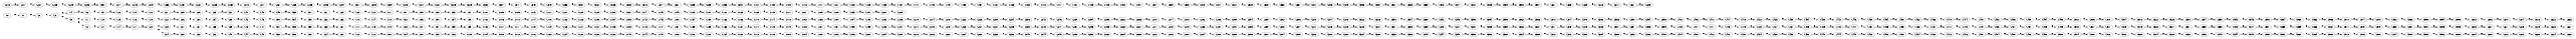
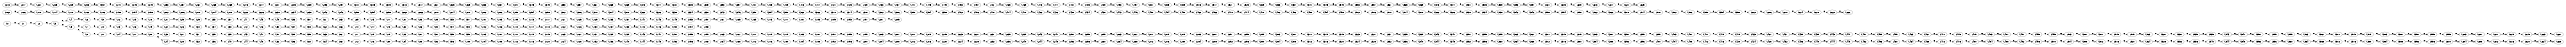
  strict digraph {
    rankdir=LR
    edge [style=dotted]
    S0
    S1
    S2
    S3
    S4
    S5
    S6
    S7
    S8
    S9
    S10
    S11
    S12
    S13
    S14
    S15
    S16
    S17
    S18
    S19
    S20
    S21
    S22
    S23
    S24
    S25
    S26
    S27
    S28
    S29
    S30
    S31
    S32
    S33
    S34
    S35
    S36
    S37
    S38
    S39
    S40
    S41
    S42
    S43
    S44
    S45
    S46
    S47
    S48
    S49
    S50
    S51
    S52
    S53
    S54
    S55
    S56
    S57
    S58
    S59
    S60
    S61
    S62
    S63
    S64
    S65
    S66
    S67
    S68
    S69
    S70
    S71
    S72
    S73
    S74
    S75
    S76
    S77
    S78
    S79
    S80
    S81
    S82
    S83
    S84
    S85
    S86
    S87
    S88
    S89
    S90
    S91
    S92
    S93
    S94
    S95
    S96
    S97
    S98
    S99
    S100
    S101
    S102
    S103
    S104
    S105
    S106
    S107
    S108
    S109
    S110
    S111
    S112
    S113
    S114
    S115
    S116
    S117
    S118
    S119
    S120
    S121
    S122
    S123
    S124
    S125
    S126
    S127
    S128
    S129
    S130
    S131
    S132
    S133
    S134
    S135
    S136
    S137
    S138
    S139
    S140
    S141
    S142
    S143
    S144
    S145
    S146
    S147
    S148
    S149
    S150
    S151
    S152
    S153
    S154
    S155
    S156
    S157
    S158
    S159
    S160
    S161
    S162
    S163
    S164
    S165
    S166
    S167
    S168
    S169
    S170
    S171
    S172
    S173
    S174
    S175
    S176
    S177
    S178
    S179
    S180
    S181
    S182
    S183
    S184
    S185
    S186
    S187
    S188
    S189
    S190
    S191
    S192
    S193
    S194
    S195
    S196
    S197
    S198
    S199
    S200
    S201
    S202
    S203
    S204
    S205
    S206
    S207
    S208
    S210
    S211
    S212
    S214
    S215
    S216
    S213
    S217
    S218
    S219
    S220
    S221
    S222
    S223
    S224
    S225
    S226
    S227
    S228
    S229
    S230
    S231
    S232
    S233
    S234
    S235
    S236
    n237 [label=S937]
    S238
    S239
    S240
    S241
    S242
    S243
    S244
    S245
    S246
    S247
    S248
    S249
    S250
    S251
    S252
    S253
    S254
    S255
    S256
    S257
    S258
    S259
    S260
    S261
    S262
    S263
    S264
    S265
    S266
    S267
    S268
    S269
    S270
    S271
    S272
    S273
    S274
    S275
    S276
    S277
    S278
    S279
    S280
    S281
    S282
    S283
    S284
    S285
    S286
    S287
    S288
    S289
    S290
    S291
    S292
    S293
    S294
    S295
    S296
    S297
    S298
    S299
    S300
    S301
    S302
    S303
    S304
    S305
    S306
    S307
    S308
    S309
    S310
    S311
    S312
    S313
    S314
    S315
    S316
    S317
    S318
    S319
    S320
    S321
    S322
    S323
    S324
    S325
    S326
    S327
    S328
    S329
    S330
    S331
    S332
    S333
    S334
    S335
    S336
    S337
    S338
    S339
    S340
    S341
    S342
    S343
    S344
    S345
    S346
    S347
    S348
    S349
    S350
    S351
    S352
    S353
    S354
    S355
    S356
    S357
    S358
    S359
    S360
    S361
    S362
    S363
    S364
    S365
    S366
    S367
    S368
    S369
    S370
    S371
    S372
    S373
    S374
    S375
    S376
    S377
    S378
    S379
    S380
    S381
    S382
    S383
    S384
    S385
    S386
    S387
    S388
    S389
    S390
    S391
    S392
    S393
    S394
    S395
    S396
    S397
    S398
    S399
    S400
    S401
    S402
    S403
    S404
    S405
    S406
    S407
    S408
    S409
    S410
    S411
    S412
    S413
    S414
    S415
    S416
    S417
    S418
    S419
    S420
    S421
    S422
    S423
    S424
    S425
    S426
    S427
    S428
    S429
    S430
    S431
    S432
    S433
    S434
    S435
    S436
    S437
    S438
    S439
    S440
    S441
    S442
    S443
    S444
    S445
    S446
    S447
    S448
    S449
    S450
    S451
    S452
    S453
    S454
    S455
    S456
    S457
    S458
    S459
    S460
    S461
    S462
    S463
    S464
    S465
    S466
    S467
    S468
    S469
    S470
    S471
    S472
    S473
    S474
    S475
    S476
    S477
    S478
    S479
    S480
    S481
    S482
    S483
    S484
    S485
    S486
    S487
    S488
    S489
    S490
    S491
    S492
    S493
    S494
    S495
    S496
    S497
    S498
    S499
    S500
    S501
    S502
    S503
    S504
    S505
    S506
    S507
    S508
    S509
    S510
    S511
    S512
    S513
    S514
    S515
    S516
    S517
    S518
    S519
    S520
    S521
    S522
    S523
    S524
    S525
    S526
    S527
    S528
    S529
    S530
    S531
    S532
    S533
    S534
    S535
    S536
    S537
    S538
    S539
    S540
    S541
    S542
    S543
    S544
    S545
    S546
    S547
    S548
    S549
    S550
    S551
    S552
    S553
    S554
    S555
    S556
    S557
    S558
    S559
    S560
    S561
    S562
    S563
    S564
    S565
    S566
    S567
    S568
    S569
    S570
    S571
    S572
    S573
    S574
    S575
    S576
    S577
    S578
    S579
    S580
    S581
    S582
    S583
    S584
    S585
    S586
    S587
    S588
    S589
    S590
    S591
    S592
    S593
    S594
    S595
    S596
    S597
    S598
    S599
    S600
    S601
    S602
    S603
    S604
    S605
    S606
    S607
    S608
    S609
    S610
    S611
    S612
    S613
    S614
    S615
    S616
    S617
    S618
    S619
    S620
    S621
    S622
    S623
    S624
    S625
    S626
    S627
    S628
    S0 -> S1 [label=A]
    S1 -> S2 [label=T]
    S2 -> S3 [label=G]
    S3 -> S4 [label=G]
    S3 -> S5 [label=A]
    S4 -> S6 [label=A style=bold]
    S5 -> S7 [label=A]
    S5 -> S8 [label=G]
    S6 -> S9 [label=G]
    S7 -> S10 [label=C]
    S8 -> S11 [label=C]
    S9 -> S12 [label=A style=bold]
    S10 -> S13 [label=T]
    S11 -> S14 [label=T]
    S12 -> S15 [label=G]
    S13 -> S16 [label=C]
    S14 -> S17 [label=G style=bold]
    S15 -> S18 [label=G]
    S16 -> S19 [label=G]
    S17 -> S20 [label=G style=bold]
    S18 -> S21 [label=A]
    S19 -> S22 [label=C]
    S20 -> S23 [label=A]
    S20 -> S24 [label=C]
    S21 -> S25 [label=T style=bold]
    S22 -> S26 [label=T style=bold]
    S23 -> S27 [label=T]
    S24 -> S28 [label=T style=bold]
    S25 -> S29 [label=G style=bold]
    S26 -> S30 [label=G]
    S27 -> S31 [label=G]
    S28 -> S32 [label=G]
    S29 -> S33 [label=A]
    S30 -> S34 [label=G]
    S31 -> S35 [label=A]
    S32 -> S36 [label=A]
    S33 -> S37 [label=A style=bold]
    S34 -> S38 [label=A]
    S35 -> S39 [label=G]
    S36 -> S40 [label=G]
    S37 -> S41 [label=C]
    S38 -> S42 [label=G style=bold]
    S39 -> S43 [label=C style=bold]
    S40 -> S44 [label=C style=bold]
    S41 -> S45 [label=T]
    S42 -> S46 [label=T]
    S43 -> S47 [label=A]
    S44 -> S48 [label=C style=bold]
    S45 -> S49 [label=G]
    S46 -> S50 [label=T]
    S47 -> S51 [label=G]
    S48 -> S52 [label=G]
    S49 -> S53 [label=G style=bold]
    S50 -> S54 [label=C style=bold]
    S51 -> S55 [label=G style=bold]
    S52 -> S56 [label=C style=bold]
    S53 -> S57 [label=C]
    S54 -> S58 [label=T]
    S55 -> S59 [label=T style=bold]
    S56 -> S60 [label=T]
    S57 -> S61 [label=T]
    S58 -> S62 [label=G style=bold]
    S59 -> S63 [label=T style=bold]
    S60 -> S64 [label=T]
    S61 -> S65 [label=G]
    S62 -> S66 [label=C style=bold]
    S63 -> S67 [label=G style=bold]
    S64 -> S68 [label=A style=bold]
    S65 -> S69 [label=A]
    S66 -> S70 [label=A]
    S67 -> S71 [label=A]
    S68 -> S72 [label=A]
    S69 -> S73 [label=G]
    S70 -> S74 [label=A]
    S71 -> S75 [label=A style=bold]
    S72 -> S76 [label=A]
    S73 -> S77 [label=C style=bold]
    S74 -> S78 [label=C]
    S75 -> S79 [label=C style=bold]
    S76 -> S80 [label=C style=bold]
    S77 -> S81 [label=A]
    S78 -> S82 [label=G style=bold]
    S79 -> S83 [label=C]
    S80 -> S84 [label=C style=bold]
    S81 -> S85 [label=G style=bold]
    S82 -> S86 [label=C]
    S83 -> S87 [label=C style=bold]
    S84 -> S88 [label=C style=bold]
    S85 -> S89 [label=A style=bold]
    S86 -> S90 [label=T]
    S87 -> S91 [label=C]
    S88 -> S92 [label=A style=bold]
    S89 -> S93 [label=C style=bold]
    S90 -> S94 [label=G]
    S91 -> S95 [label=A style=bold]
    S92 -> S96 [label=C style=bold]
    S93 -> S97 [label=T style=bold]
    S94 -> S98 [label=T style=bold]
    S95 -> S99 [label=G style=bold]
    S96 -> S100 [label=G]
    S97 -> S101 [label=G style=bold]
    S98 -> S102 [label=G]
    S99 -> S103 [label=G style=bold]
    S100 -> S104 [label=A style=bold]
    S101 -> S105 [label=G]
    S102 -> S106 [label=G]
    S103 -> S107 [label=G]
    S104 -> S108 [label=G style=bold]
    S105 -> S109 [label=C]
    S106 -> S110 [label=T style=bold]
    S107 -> S111 [label=G style=bold]
    S108 -> S112 [label=G style=bold]
    S109 -> S113 [label=C]
    S110 -> S114 [label=C style=bold]
    S111 -> S115 [label=T style=bold]
    S112 -> S116 [label=A style=bold]
    S113 -> S117 [label=T]
    S114 -> S118 [label=C style=bold]
    S115 -> S119 [label=C]
    S116 -> S120 [label=C style=bold]
    S117 -> S121 [label=C]
    S118 -> S122 [label=A style=bold]
    S119 -> S123 [label=C]
    S120 -> S124 [label=C style=bold]
    S121 -> S125 [label=C]
    S122 -> S126 [label=G]
    S123 -> S127 [label=C style=bold]
    S124 -> S128 [label=C]
    S125 -> S129 [label=C]
    S126 -> S130 [label=G]
    S127 -> S131 [label=G style=bold]
    S128 -> S132 [label=G style=bold]
    S129 -> S133 [label=G]
    S130 -> S134 [label=T style=bold]
    S131 -> S135 [label=G style=bold]
    S132 -> S136 [label=G style=bold]
    S133 -> S137 [label=G]
    S134 -> S138 [label=T style=bold]
    S135 -> S139 [label=G]
    S136 -> S140 [label=G style=bold]
    S137 -> S141 [label=G style=bold]
    S138 -> S142 [label=G style=bold]
    S139 -> S143 [label=A]
    S140 -> S144 [label=A]
    S141 -> S145 [label=G]
    S142 -> S146 [label=C style=bold]
    S143 -> S147 [label=A style=bold]
    S144 -> S148 [label=A style=bold]
    S145 -> S149 [label=C]
    S146 -> S150 [label=T style=bold]
    S147 -> S151 [label=C]
    S148 -> S152 [label=T]
    S149 -> S153 [label=C]
    S150 -> S154 [label=C]
    S151 -> S155 [label=C]
    S152 -> S156 [label=C]
    S153 -> S157 [label=C style=bold]
    S154 -> S158 [label=A]
    S155 -> S159 [label=G]
    S156 -> S160 [label=G]
    S157 -> S161 [label=T style=bold]
-   S158 -> S162 [label=T style=bold]
    S159 -> S163 [label=A style=bold]
    S160 -> S164 [label=G]
    S161 -> S165 [label=G style=bold]
    S162 -> S166 [label=C]
    S163 -> S167 [label=T style=bold]
    S164 -> S168 [label=G style=bold]
    S165 -> S169 [label=G]
    S166 -> S170 [label=C style=bold]
    S167 -> S171 [label=C style=bold]
    S168 -> S172 [label=C style=bold]
    S169 -> S173 [label=G]
    S170 -> S174 [label=C style=bold]
    S171 -> S175 [label=G]
    S172 -> S176 [label=C style=bold]
    S173 -> S177 [label=C]
    S174 -> S178 [label=C style=bold]
    S175 -> S179 [label=G style=bold]
    S176 -> S180 [label=A]
    S177 -> S181 [label=A]
    S178 -> S182 [label=T style=bold]
    S179 -> S183 [label=G]
    S180 -> S184 [label=G]
    S181 -> S185 [label=C]
    S182 -> S186 [label=G style=bold]
    S183 -> S187 [label=C]
    S184 -> S188 [label=T]
    S185 -> S189 [label=C style=bold]
    S186 -> S190 [label=G style=bold]
    S187 -> S191 [label=C]
    S188 -> S192 [label=C]
    S189 -> S193 [label=G]
    S190 -> S194 [label=T]
    S191 -> S195 [label=A style=bold]
    S192 -> S196 [label=G style=bold]
    S193 -> S197 [label=T style=bold]
    S194 -> S198 [label=A style=bold]
    S195 -> S199 [label=C]
    S196 -> S200 [label=G]
    S197 -> S201 [label=G style=bold]
    S198 -> S202 [label=C]
    S199 -> S203 [label=A]
    S200 -> S204 [label=A]
    S201 -> S205 [label=T]
    S202 -> S206 [label=G style=bold]
    S203 -> S207 [label=A style=bold]
    S204 -> S208 [label=A style=bold]
    S206 -> S210 [label=C style=bold]
    S207 -> S211 [label=C]
    S208 -> S212 [label=T style=bold]
    S210 -> S214 [label=T]
    S211 -> S215 [label=A style=bold]
    S212 -> S216 [label=C style=bold]
    S214 -> S218 [label=C style=bold]
    S215 -> S219 [label=C]
    S216 -> S220 [label=C]
    S213 -> S217 [label=C style=bold]
    S217 -> S221 [label=T]
    S218 -> S222 [label=C style=bold]
    S219 -> S223 [label=C style=bold]
    S220 -> S224 [label=A]
    S221 -> S225 [label=C]
    S222 -> S226 [label=C style=bold]
    S223 -> S227 [label=G style=bold]
    S224 -> S228 [label=G]
    S225 -> S229 [label=A]
    S226 -> S230 [label=A style=bold]
    S227 -> S231 [label=C style=bold]
    S228 -> S232 [label=T]
    S229 -> S233 [label=A style=bold]
    S230 -> S234 [label=G style=bold]
    S231 -> S235 [label=G style=bold]
    S232 -> S236 [label=G]
    S233 -> n237 [label=G style=bold]
    S234 -> S238 [label=C style=bold]
    S235 -> S239 [label=A]
    S236 -> S240 [label=C style=bold]
    n237 -> S241 [label=G]
    S238 -> S242 [label=T]
    S239 -> S243 [label=C style=bold]
    S240 -> S244 [label=C]
    S241 -> S245 [label=G style=bold]
    S242 -> S246 [label=C]
    S243 -> S247 [label=C style=bold]
    S244 -> S248 [label=A]
    S245 -> S249 [label=G style=bold]
    S246 -> S250 [label=C]
    S247 -> S251 [label=C style=bold]
    S248 -> S252 [label=T style=bold]
    S249 -> S253 [label=C]
    S250 -> S254 [label=T]
    S251 -> S255 [label=C style=bold]
    S252 -> S256 [label=C style=bold]
    S253 -> S257 [label=C style=bold]
    S254 -> S258 [label=G]
    S255 -> S259 [label=T]
    S256 -> S260 [label=G style=bold]
    S257 -> S261 [label=A style=bold]
    S258 -> S262 [label=G style=bold]
    S259 -> S263 [label=G style=bold]
    S260 -> S264 [label=A]
    S261 -> S265 [label=G]
    S262 -> S266 [label=A style=bold]
    S263 -> S267 [label=G style=bold]
    S264 -> S268 [label=G style=bold]
    S265 -> S269 [label=T style=bold]
    S266 -> S270 [label=C style=bold]
    S267 -> S271 [label=G style=bold]
    S268 -> S272 [label=C style=bold]
    S269 -> S273 [label=C]
    S270 -> S274 [label=T]
    S271 -> S275 [label=C style=bold]
    S272 -> S276 [label=C]
    S273 -> S277 [label=T]
    S274 -> S278 [label=A]
    S275 -> S279 [label=C]
    S276 -> S280 [label=C]
    S277 -> S281 [label=G]
    S278 -> S282 [label=C]
    S279 -> S283 [label=C]
    S280 -> S284 [label=T]
    S281 -> S285 [label=C style=bold]
    S282 -> S286 [label=C]
    S283 -> S287 [label=T style=bold]
    S284 -> S288 [label=G]
    S285 -> S289 [label=A style=bold]
    S286 -> S290 [label=T style=bold]
    S287 -> S291 [label=G]
    S288 -> S292 [label=T style=bold]
    S289 -> S293 [label=G]
    S290 -> S294 [label=C style=bold]
    S291 -> S295 [label=C style=bold]
    S292 -> S296 [label=C style=bold]
    S293 -> S297 [label=A style=bold]
    S294 -> S298 [label=C]
    S295 -> S299 [label=A]
    S296 -> S300 [label=A style=bold]
    S297 -> S301 [label=C]
    S298 -> S302 [label=A]
    S299 -> S303 [label=C]
    S300 -> S304 [label=C style=bold]
    S301 -> S305 [label=C style=bold]
    S302 -> S306 [label=C]
    S303 -> S307 [label=A]
    S304 -> S308 [label=A]
    S305 -> S309 [label=C]
    S306 -> S310 [label=A style=bold]
    S307 -> S311 [label=G]
    S308 -> S312 [label=G]
    S309 -> S313 [label=C]
    S310 -> S314 [label=A]
    S311 -> S315 [label=C style=bold]
    S312 -> S316 [label=C]
    S313 -> S317 [label=T]
    S314 -> S318 [label=C]
    S315 -> S319 [label=G style=bold]
    S316 -> S320 [label=T style=bold]
    S317 -> S321 [label=G style=bold]
    S318 -> S322 [label=G style=bold]
    S319 -> S323 [label=G style=bold]
    S320 -> S324 [label=G style=bold]
    S321 -> S325 [label=T style=bold]
    S322 -> S326 [label=G]
    S323 -> S327 [label=A]
    S324 -> S328 [label=A style=bold]
    S325 -> S329 [label=C style=bold]
    S326 -> S330 [label=C]
    S327 -> S331 [label=C]
    S328 -> S332 [label=C]
    S329 -> S333 [label=G style=bold]
    S330 -> S334 [label=T]
    S331 -> S335 [label=C style=bold]
    S332 -> S336 [label=C style=bold]
    S333 -> S337 [label=T]
    S334 -> S338 [label=T style=bold]
    S335 -> S339 [label=C]
    S336 -> S340 [label=C]
    S337 -> S341 [label=G]
    S338 -> S342 [label=T]
    S339 -> S343 [label=G style=bold]
    S340 -> S344 [label=A]
    S341 -> S345 [label=G]
    S342 -> S346 [label=C]
    S343 -> S347 [label=G]
    S344 -> S348 [label=G]
    S345 -> S349 [label=C]
    S346 -> S350 [label=T style=bold]
    S347 -> S351 [label=A]
    S348 -> S352 [label=A style=bold]
    S349 -> S353 [label=T]
    S350 -> S354 [label=T]
    S351 -> S355 [label=G]
    S352 -> S356 [label=G style=bold]
    S353 -> S357 [label=G]
    S354 -> S358 [label=G style=bold]
    S355 -> S359 [label=A style=bold]
    S356 -> S360 [label=A]
    S357 -> S361 [label=A]
    S358 -> S362 [label=T style=bold]
    S359 -> S363 [label=C style=bold]
    S360 -> S364 [label=C]
    S361 -> S365 [label=C]
    S362 -> S366 [label=G style=bold]
    S363 -> S367 [label=C style=bold]
    S364 -> S368 [label=C style=bold]
    S365 -> S369 [label=C]
    S366 -> S370 [label=C]
    S367 -> S371 [label=T]
    S368 -> S372 [label=T]
    S369 -> S373 [label=C style=bold]
    S370 -> S374 [label=C style=bold]
    S371 -> S375 [label=G style=bold]
    S372 -> S376 [label=G]
    S373 -> S377 [label=T]
    S374 -> S378 [label=T style=bold]
    S375 -> S379 [label=C style=bold]
    S376 -> S380 [label=T style=bold]
    S377 -> S381 [label=G style=bold]
    S378 -> S382 [label=G]
    S379 -> S383 [label=C style=bold]
    S380 -> S384 [label=C]
    S381 -> S385 [label=A]
    S382 -> S386 [label=T style=bold]
    S383 -> S387 [label=T]
    S384 -> S388 [label=T]
    S385 -> S389 [label=G style=bold]
    S386 -> S390 [label=C]
    S387 -> S391 [label=C style=bold]
    S388 -> S392 [label=C]
    S389 -> S393 [label=A]
    S390 -> S394 [label=A style=bold]
    S391 -> S395 [label=A style=bold]
    S392 -> S396 [label=A]
    S393 -> S397 [label=C style=bold]
    S394 -> S398 [label=T]
    S395 -> S399 [label=T]
    S396 -> S400 [label=T style=bold]
    S397 -> S401 [label=C style=bold]
    S398 -> S402 [label=G style=bold]
    S399 -> S403 [label=G]
    S400 -> S404 [label=G style=bold]
    S401 -> S405 [label=T style=bold]
    S402 -> S406 [label=G]
    S403 -> S407 [label=G]
    S404 -> S408 [label=G]
    S405 -> S409 [label=G style=bold]
    S406 -> S410 [label=G style=bold]
    S407 -> S411 [label=T]
    S408 -> S412 [label=T]
    S409 -> S413 [label=C]
    S410 -> S414 [label=C style=bold]
    S411 -> S415 [label=G]
    S412 -> S416 [label=G]
    S413 -> S417 [label=C style=bold]
    S414 -> S418 [label=A]
    S415 -> S419 [label=T]
    S416 -> S420 [label=T]
    S417 -> S421 [label=T style=bold]
    S418 -> S422 [label=C style=bold]
    S419 -> S423 [label=T style=bold]
    S420 -> S424 [label=T style=bold]
    S421 -> S425 [label=T style=bold]
    S422 -> S426 [label=A style=bold]
    S423 -> S427 [label=T style=bold]
    S424 -> S428 [label=T]
    S425 -> S429 [label=A style=bold]
    S426 -> S430 [label=G]
    S427 -> S431 [label=G]
    S428 -> S432 [label=C style=bold]
    S429 -> S433 [label=T style=bold]
    S430 -> S434 [label=C style=bold]
    S431 -> S435 [label=A style=bold]
    S432 -> S436 [label=A]
    S433 -> S437 [label=G style=bold]
    S434 -> S438 [label=T]
    S435 -> S439 [label=G style=bold]
    S436 -> S440 [label=G style=bold]
    S437 -> S441 [label=G style=bold]
    S438 -> S442 [label=T style=bold]
    S439 -> S443 [label=A style=bold]
    S440 -> S444 [label=A style=bold]
    S441 -> S445 [label=T]
    S442 -> S446 [label=T style=bold]
    S443 -> S447 [label=A style=bold]
    S444 -> S448 [label=A]
    S445 -> S449 [label=C style=bold]
    S446 -> S450 [label=G]
    S447 -> S451 [label=T]
    S448 -> S452 [label=C style=bold]
    S449 -> S453 [label=T]
    S450 -> S454 [label=C style=bold]
    S451 -> S455 [label=C style=bold]
    S452 -> S456 [label=C]
    S453 -> S457 [label=T]
    S454 -> S458 [label=A style=bold]
    S455 -> S459 [label=A style=bold]
    S456 -> S460 [label=A style=bold]
    S457 -> S461 [label=C]
    S458 -> S462 [label=T style=bold]
    S459 -> S463 [label=C]
    S460 -> S464 [label=C]
    S461 -> S465 [label=A style=bold]
    S462 -> S466 [label=A style=bold]
    S463 -> S467 [label=T]
    S464 -> S468 [label=T style=bold]
    S465 -> S469 [label=A]
    S466 -> S470 [label=C]
    S467 -> S471 [label=G style=bold]
    S468 -> S472 [label=G]
    S469 -> S473 [label=G]
    S470 -> S474 [label=G style=bold]
    S471 -> S475 [label=G]
    S472 -> S476 [label=G]
    S473 -> S477 [label=A style=bold]
    S474 -> S478 [label=T]
    S475 -> S479 [label=A]
    S476 -> S480 [label=C]
    S477 -> S481 [label=A]
    S478 -> S482 [label=C]
    S479 -> S483 [label=G style=bold]
    S480 -> S484 [label=G style=bold]
    S481 -> S485 [label=T]
    S482 -> S486 [label=A style=bold]
    S483 -> S487 [label=G style=bold]
    S484 -> S488 [label=G]
    S485 -> S489 [label=C style=bold]
    S486 -> S490 [label=T]
    S487 -> S491 [label=C]
    S488 -> S492 [label=C style=bold]
    S489 -> S493 [label=A style=bold]
    S490 -> S494 [label=C]
    S491 -> S495 [label=A]
    S492 -> S496 [label=A style=bold]
    S493 -> S497 [label=C]
    S494 -> S498 [label=A style=bold]
    S495 -> S499 [label=G]
    S496 -> S500 [label=G style=bold]
    S497 -> S501 [label=T]
    S498 -> S502 [label=T style=bold]
    S499 -> S503 [label=G style=bold]
    S500 -> S504 [label=G]
    S501 -> S505 [label=G]
    S502 -> S506 [label=T]
    S503 -> S507 [label=T]
    S504 -> S508 [label=T style=bold]
    S505 -> S509 [label=G]
    S506 -> S510 [label=G style=bold]
    S507 -> S511 [label=T style=bold]
    S508 -> S512 [label=G]
    S509 -> S513 [label=T style=bold]
    S510 -> S514 [label=G]
    S511 -> S515 [label=T]
    S512 -> S516 [label=T]
    S513 -> S517 [label=C style=bold]
    S514 -> S518 [label=A]
    S515 -> S519 [label=C]
    S516 -> S520 [label=C]
    S517 -> S521 [label=C]
    S518 -> S522 [label=C style=bold]
    S519 -> S523 [label=T style=bold]
    S520 -> S524 [label=C]
    S521 -> S525 [label=C]
    S522 -> S526 [label=G style=bold]
    S523 -> S527 [label=T]
    S524 -> S528 [label=T style=bold]
    S525 -> S529 [label=A]
    S526 -> S530 [label=A style=bold]
    S527 -> S531 [label=G]
    S528 -> S532 [label=G]
    S529 -> S533 [label=G]
    S530 -> S534 [label=A style=bold]
    S531 -> S535 [label=G]
    S532 -> S536 [label=G]
    S533 -> S537 [label=G]
    S534 -> S538 [label=A style=bold]
    S535 -> S539 [label=G style=bold]
    S536 -> S540 [label=A]
    S537 -> S541 [label=T style=bold]
    S538 -> S542 [label=T style=bold]
    S539 -> S543 [label=T]
    S540 -> S544 [label=T]
    S541 -> S545 [label=G style=bold]
    S542 -> S546 [label=G]
    S543 -> S547 [label=G style=bold]
    S544 -> S548 [label=C style=bold]
    S545 -> S549 [label=G style=bold]
    S546 -> S550 [label=A style=bold]
    S547 -> S551 [label=T style=bold]
    S548 -> S552 [label=T style=bold]
    S549 -> S553 [label=T style=bold]
    S550 -> S554 [label=T style=bold]
    S551 -> S555 [label=T]
    S552 -> S556 [label=T style=bold]
    S553 -> S557 [label=G style=bold]
    S554 -> S558 [label=C]
    S555 -> S559 [label=G]
    S556 -> S560 [label=G style=bold]
    S557 -> S561 [label=C style=bold]
    S558 -> S562 [label=G]
    S559 -> S563 [label=G]
    S560 -> S564 [label=G]
    S561 -> S565 [label=G style=bold]
    S562 -> S566 [label=C style=bold]
    S563 -> S567 [label=A]
    S564 -> S568 [label=A style=bold]
    S565 -> S569 [label=A style=bold]
    S566 -> S570 [label=C style=bold]
    S567 -> S571 [label=G style=bold]
    S568 -> S572 [label=G style=bold]
    S569 -> S573 [label=A]
    S570 -> S574 [label=A style=bold]
    S571 -> S575 [label=C style=bold]
    S572 -> S576 [label=C]
    S573 -> S577 [label=T style=bold]
    S574 -> S578 [label=G style=bold]
    S575 -> S579 [label=A style=bold]
    S576 -> S580 [label=A]
    S577 -> S581 [label=C]
    S578 -> S582 [label=C]
    S579 -> S583 [label=G]
    S580 -> S584 [label=G]
    S581 -> S585 [label=C]
    S582 -> S586 [label=A]
    S583 -> S587 [label=C style=bold]
    S584 -> S588 [label=C]
    S585 -> S589 [label=T style=bold]
    S586 -> S590 [label=C]
    S587 -> S591 [label=G style=bold]
    S588 -> S592 [label=G style=bold]
    S589 -> S593 [label=G style=bold]
    S590 -> S594 [label=C style=bold]
    S591 -> S595 [label=G style=bold]
    S592 -> S596 [label=A]
    S593 -> S597 [label=G style=bold]
    S594 -> S598 [label=G style=bold]
    S595 -> S599 [label=G]
    S596 -> S600 [label=G style=bold]
    S597 -> S601 [label=A]
    S598 -> S602 [label=C]
    S599 -> S603 [label=A]
    S600 -> S604 [label=A style=bold]
    S601 -> S605 [label=G]
    S602 -> S606 [label=C]
    S603 -> S607 [label=G style=bold]
    S604 -> S608 [label=G style=bold]
    S605 -> S609 [label=C]
    S606 -> S610 [label=T style=bold]
    S607 -> S611 [label=T]
    S608 -> S612 [label=G]
    S609 -> S613 [label=G]
    S610 -> S614 [label=A]
    S611 -> S615 [label=C style=bold]
    S612 -> S616 [label=C style=bold]
    S613 -> S617 [label=A]
    S614 -> S618 [label=C style=bold]
    S615 -> S619 [label=T]
    S616 -> S620 [label=C]
    S617 -> S621 [label=C]
    S618 -> S622 [label=C]
    S619 -> S623 [label=T style=bold]
    S620 -> S624 [label=T style=bold]
    S621 -> S625 [label=A style=bold]
    S622 -> S626 [label=T style=bold]
    S623 -> S627 [label=C]
    S624 -> S628 [label=C style=bold]
  }
